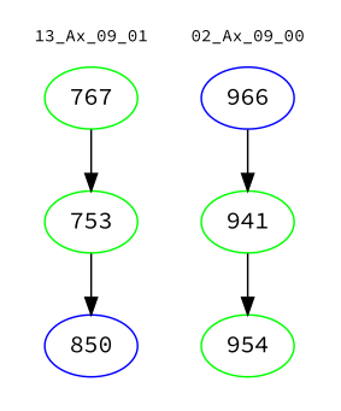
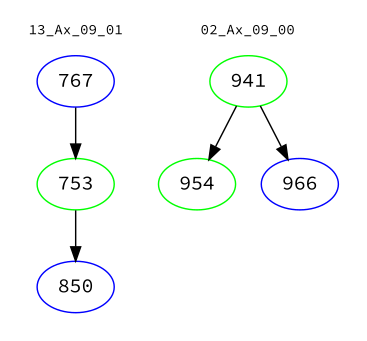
  digraph {
    fontname="Source Code Pro"
    node [color=green fontname="Source Code Pro"]
    edge [color=black fontname="Source Code Pro"]
-   n1 [label=767]
+   n1 [color=blue label=767]
    n2 [label=753]
    n3 [color=blue label=850]
    n4 [label=954]
    n5 [label=941]
    n6 [color=blue label=966]
    subgraph cluster_1 {
      color=white
      fontsize=10
      label="13_Ax_09_01"
      n1
      n2
      n3
    }
    subgraph cluster_2 {
      color=white
      fontsize=10
      label="02_Ax_09_00"
      n4
      n5
      n6
    }
    n1 -> n2
    n2 -> n3
    n5 -> n4
-   n6 -> n5
+   n5 -> n6
  }
